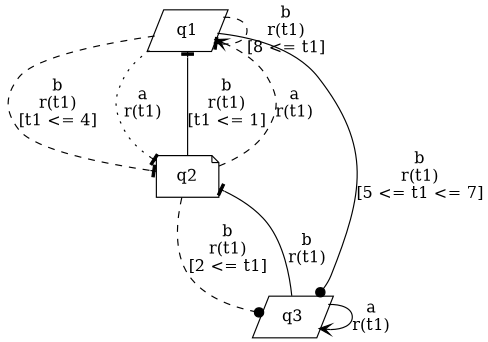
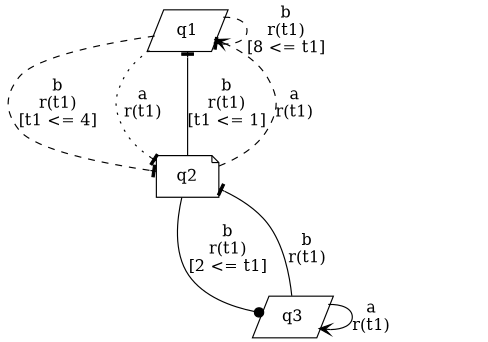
  digraph {
    node [shape=parallelogram]
    edge [arrowhead=tee style=dashed]
    n1 [label=q1]
    n2 [label=q2 shape=note]
    n3 [label=q3]
    n1 -> n1 [label="b\nr(t1)\n[8 <= t1]"]
    n1 -> n2 [label="b\nr(t1)\n[t1 <= 4]"]
    n1 -> n2 [label="a\nr(t1)\n" style=dotted]
-   n1 -> n3 [arrowhead=dot label="b\nr(t1)\n[5 <= t1 <= 7]" style=solid]
    n2 -> n1 [label="b\nr(t1)\n[t1 <= 1]" style=solid]
    n2 -> n1 [arrowhead=vee label="a\nr(t1)\n"]
-   n2 -> n3 [arrowhead=dot label="b\nr(t1)\n[2 <= t1]"]
+   n2 -> n3 [arrowhead=dot label="b\nr(t1)\n[2 <= t1]" style=solid]
    n3 -> n2 [label="b\nr(t1)\n" style=solid]
    n3 -> n3 [arrowhead=vee label="a\nr(t1)\n" style=solid]
  }
